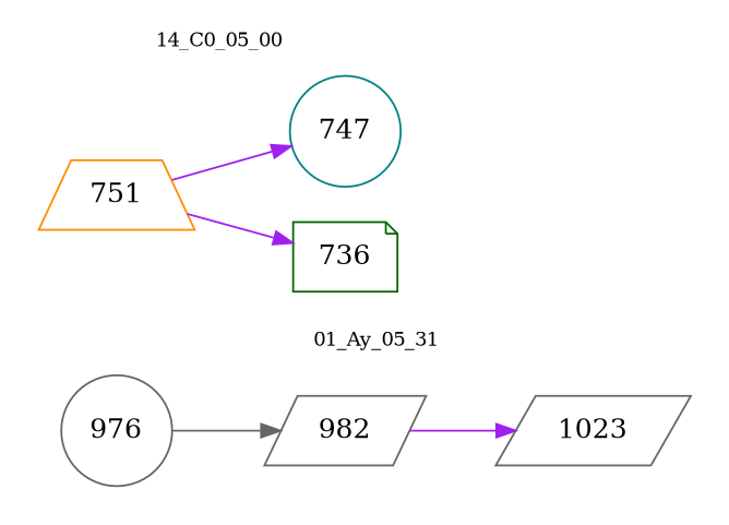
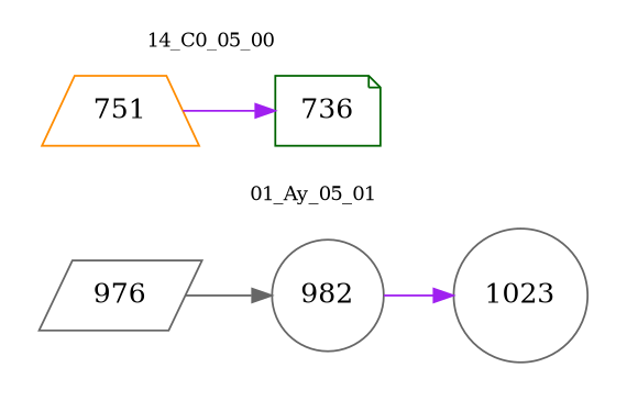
  digraph {
    rankdir=LR
    node [color=gray40 shape=parallelogram]
    edge [color=purple]
-   n1 [label=982]
-   n2 [label=976 shape=circle]
-   n3 [label=1023]
+   n1 [label=982 shape=circle]
+   n2 [label=976]
+   n3 [label=1023 shape=circle]
    n4 [color=darkorange label=751 shape=trapezium]
    n5 [color=darkgreen label=736 shape=note]
-   n6 [color=teal label=747 shape=circle]
    subgraph cluster_1 {
      color=white
      fontsize=10
-     label="01_Ay_05_31"
+     label="01_Ay_05_01"
      n1
      n2
      n3
    }
    subgraph cluster_2 {
      color=white
      fontsize=10
      label="14_C0_05_00"
      n4
      n5
-     n6
    }
    n1 -> n3
    n2 -> n1 [color=gray40]
    n4 -> n5
-   n4 -> n6
  }
